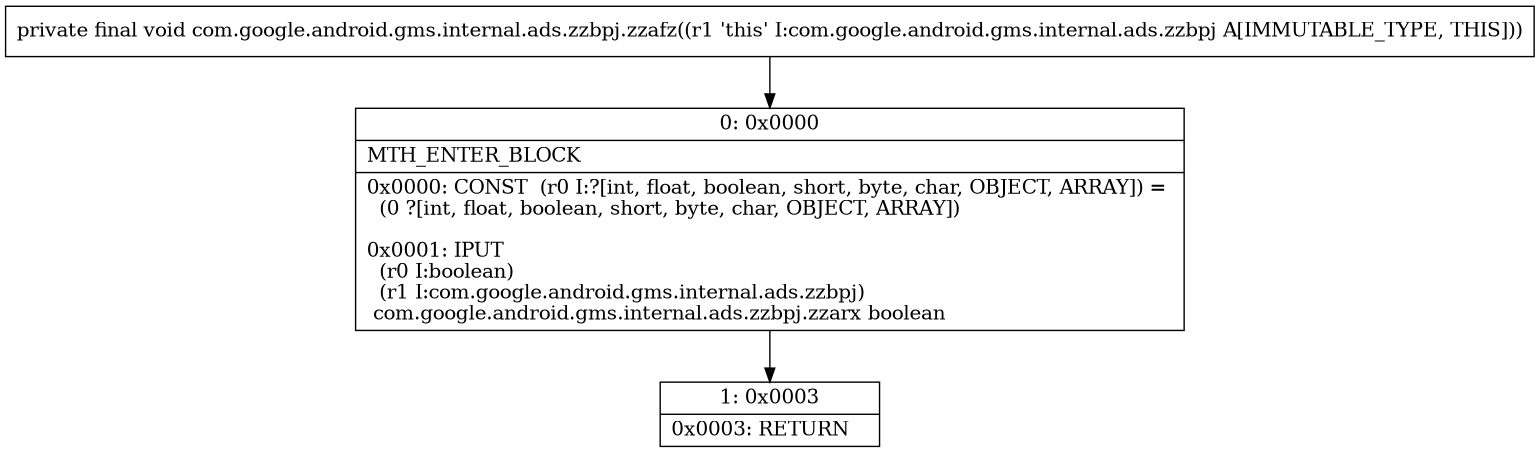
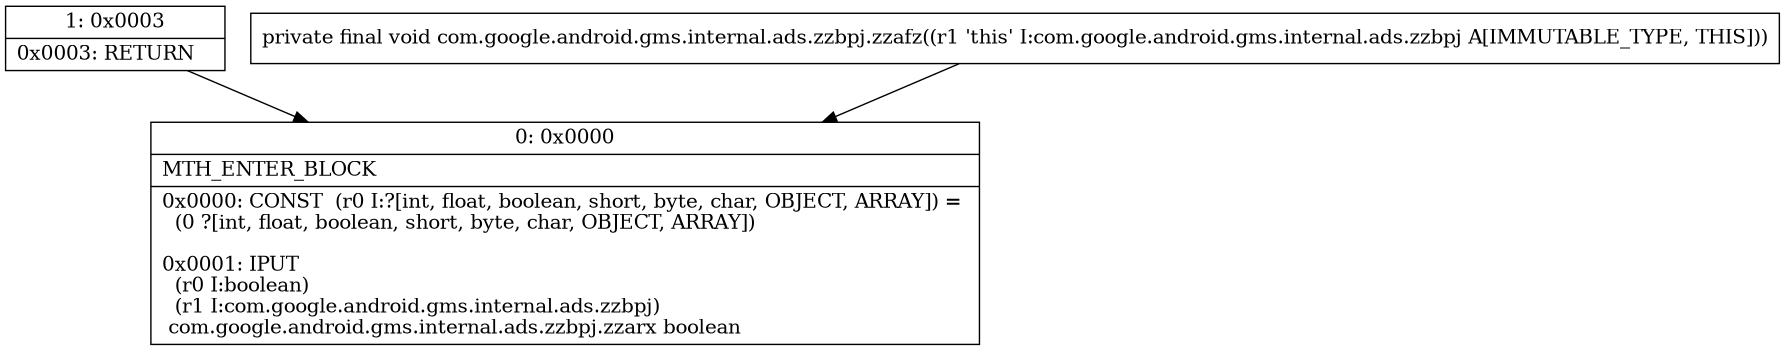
  digraph {
    node [shape=record]
    n1 [label="{0\:\ 0x0000|MTH_ENTER_BLOCK\l|0x0000: CONST  (r0 I:?[int, float, boolean, short, byte, char, OBJECT, ARRAY]) = \l  (0 ?[int, float, boolean, short, byte, char, OBJECT, ARRAY])\l \l0x0001: IPUT  \l  (r0 I:boolean)\l  (r1 I:com.google.android.gms.internal.ads.zzbpj)\l com.google.android.gms.internal.ads.zzbpj.zzarx boolean \l}"]
    n2 [label="{1\:\ 0x0003|0x0003: RETURN   \l}"]
    n3 [label="{private final void com.google.android.gms.internal.ads.zzbpj.zzafz((r1 'this' I:com.google.android.gms.internal.ads.zzbpj A[IMMUTABLE_TYPE, THIS])) }"]
-   n1 -> n2
+   n2 -> n1
    n3 -> n1
  }
